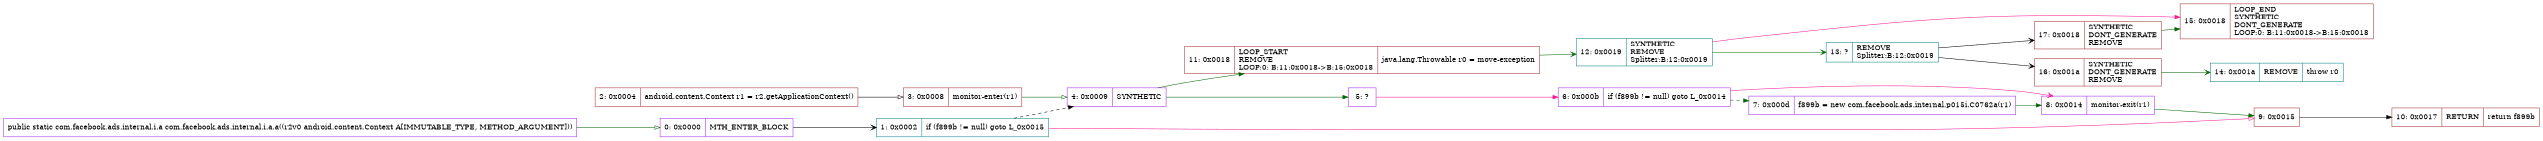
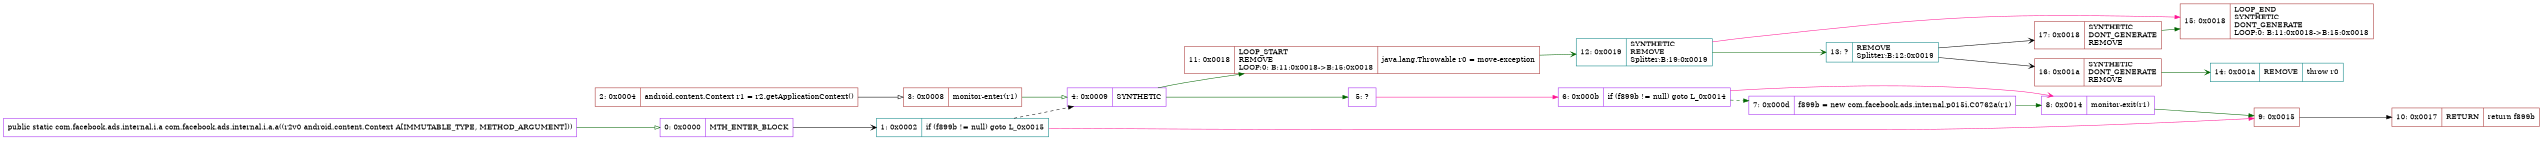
  digraph {
    rankdir=LR
    node [color=brown shape=record]
    edge [arrowhead=normal color=darkgreen]
    n1 [color=purple label="{0\:\ 0x0000|MTH_ENTER_BLOCK\l}"]
    n2 [color=teal label="{1\:\ 0x0002|if (f899b != null) goto L_0x0015\l}"]
    n3 [label="{9\:\ 0x0015}"]
    n4 [color=purple label="{4\:\ 0x0009|SYNTHETIC\l}"]
    n5 [label="{2\:\ 0x0004|android.content.Context r1 = r2.getApplicationContext()\l}"]
    n6 [label="{3\:\ 0x0008|monitor\-enter(r1)\l}"]
    n7 [label="{10\:\ 0x0017|RETURN\l|return f899b\l}"]
    n8 [color=purple label="{5\:\ ?}"]
    n9 [label="{11\:\ 0x0018|LOOP_START\lREMOVE\lLOOP:0: B:11:0x0018\-\>B:15:0x0018\l|java.lang.Throwable r0 = move\-exception\l}"]
    n10 [color=purple label="{6\:\ 0x000b|if (f899b != null) goto L_0x0014\l}"]
-   n11 [color=teal label="{12\:\ 0x0019|SYNTHETIC\lREMOVE\lSplitter:B:12:0x0019\l}"]
+   n11 [color=teal label="{12\:\ 0x0019|SYNTHETIC\lREMOVE\lSplitter:B:19:0x0019\l}"]
    n12 [color=purple label="{7\:\ 0x000d|f899b = new com.facebook.ads.internal.p015i.C0762a(r1)\l}"]
    n13 [color=purple label="{8\:\ 0x0014|monitor\-exit(r1)\l}"]
    n14 [color=teal label="{13\:\ ?|REMOVE\lSplitter:B:12:0x0019\l}"]
    n15 [label="{15\:\ 0x0018|LOOP_END\lSYNTHETIC\lDONT_GENERATE\lLOOP:0: B:11:0x0018\-\>B:15:0x0018\l}"]
    n16 [label="{16\:\ 0x001a|SYNTHETIC\lDONT_GENERATE\lREMOVE\l}"]
    n17 [label="{17\:\ 0x0018|SYNTHETIC\lDONT_GENERATE\lREMOVE\l}"]
    n18 [color=teal label="{14\:\ 0x001a|REMOVE\l|throw r0\l}"]
    n19 [color=purple label="{public static com.facebook.ads.internal.i.a com.facebook.ads.internal.i.a.a((r2v0 android.content.Context A[IMMUTABLE_TYPE, METHOD_ARGUMENT])) }"]
    n1 -> n2 [arrowhead=vee color=black]
-   n2 -> n3 [arrowhead=onormal color=deeppink]
+   n2 -> n3 [color=deeppink]
    n2 -> n4 [color=black style=dashed]
    n3 -> n7 [color=black]
    n4 -> n8
    n4 -> n9
    n5 -> n6 [arrowhead=onormal color=black]
    n6 -> n4 [arrowhead=onormal]
    n8 -> n10 [color=deeppink]
    n9 -> n11 [arrowhead=vee]
    n10 -> n12 [style=dashed]
    n10 -> n13 [arrowhead=vee color=deeppink]
    n11 -> n14 [arrowhead=vee]
    n11 -> n15 [color=deeppink]
    n12 -> n13
    n13 -> n3
    n14 -> n16 [arrowhead=vee color=black]
    n14 -> n17 [arrowhead=vee color=black]
    n16 -> n18 [arrowhead=vee]
    n17 -> n15
    n19 -> n1 [arrowhead=onormal]
  }
